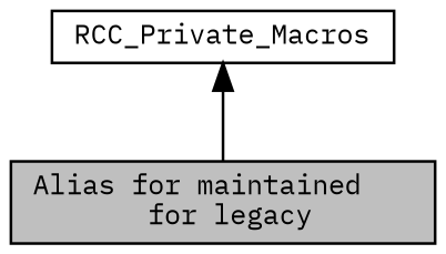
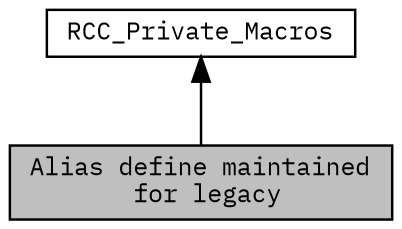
  digraph {
    rankdir=TB
    fontname="IBM Plex Mono"
    node [color=black fontname="IBM Plex Mono" fontsize=10 shape=box style=filled]
    n1 [fillcolor=white height=0.2 label=RCC_Private_Macros width=0.4]
-   n2 [fillcolor=grey75 fontcolor=black height=0.2 label="Alias for maintained\l for legacy" width=0.4]
+   n2 [fillcolor=grey75 fontcolor=black height=0.2 label="Alias define maintained\l for legacy" width=0.4]
    n1 -> n2 [dir=back fontname="IBM Plex Mono" fontsize=10 labelfontname=Helvetica labelfontsize=10 shape=plaintext style=solid]
  }
